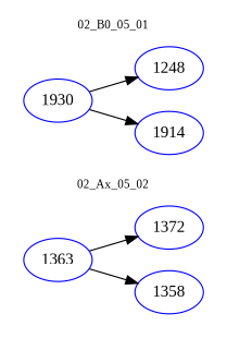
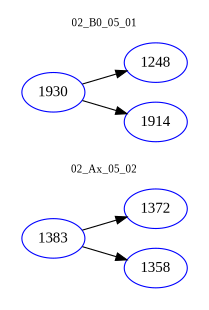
  digraph {
    fontname="Liberation Serif"
    rankdir=LR
    node [color=blue fontname="Liberation Serif"]
    edge [color=black fontname="Liberation Serif"]
-   n1 [label=1363]
+   n1 [label=1383]
    n2 [label=1358]
    n3 [label=1372]
    n4 [label=1930]
    n5 [label=1914]
    n6 [label=1248]
    subgraph cluster_1 {
      color=white
      fontsize=10
      label="02_Ax_05_02"
      n1
      n2
      n3
    }
    subgraph cluster_2 {
      color=white
      fontsize=10
      label="02_B0_05_01"
      n4
      n5
      n6
    }
    n1 -> n2
    n1 -> n3
    n4 -> n5
    n4 -> n6
  }
